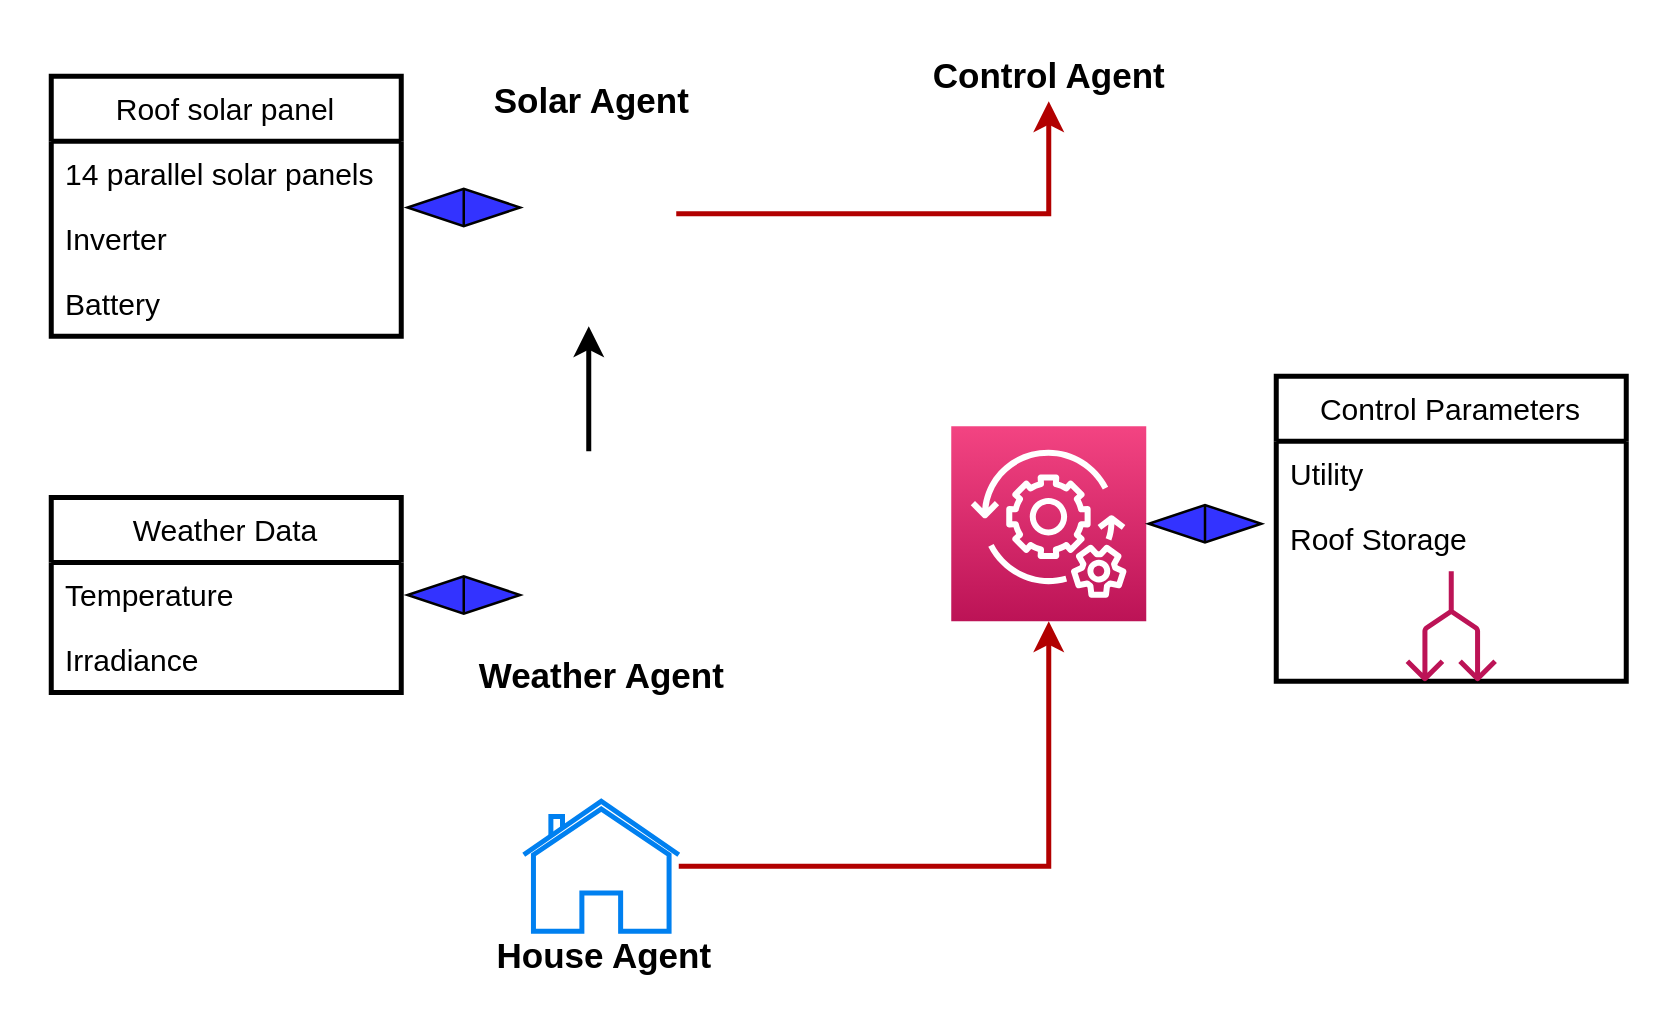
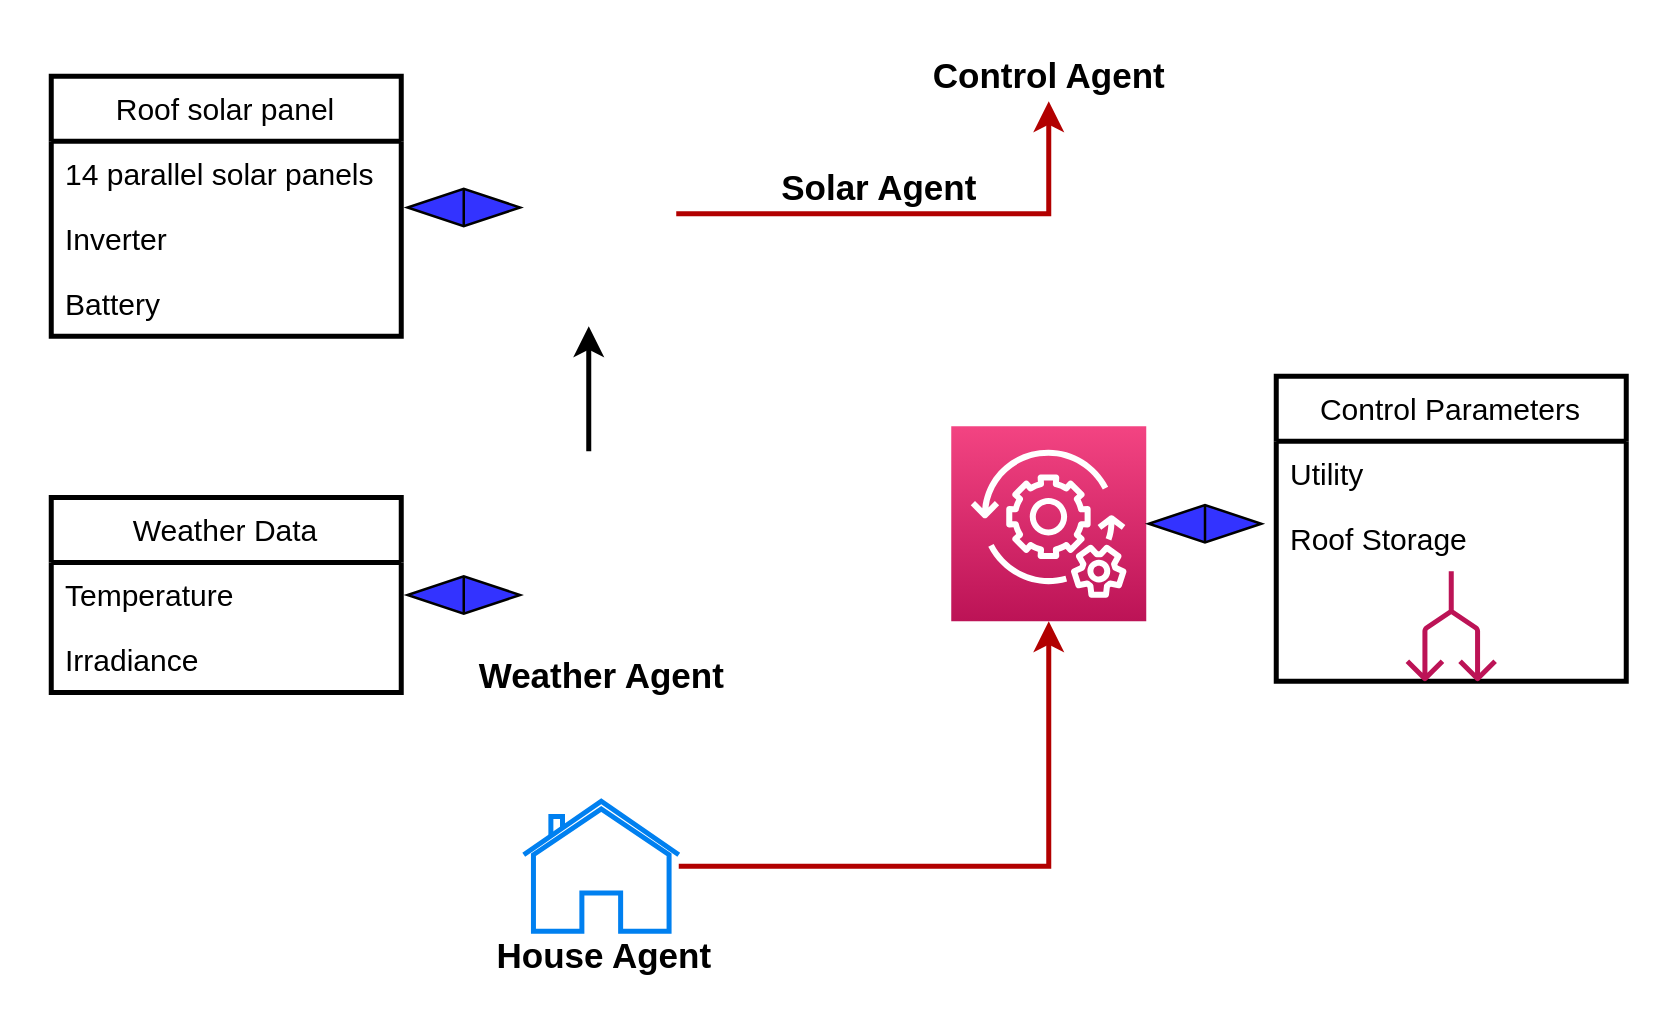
  <mxCell id="0" />
  <mxCell id="1" parent="0" />
  <mxCell id="2" value="" style="outlineConnect=0;fontColor=#232F3E;gradientColor=#F34482;gradientDirection=north;fillColor=#BC1356;strokeColor=#ffffff;dashed=0;verticalLabelPosition=bottom;verticalAlign=top;align=center;html=1;fontSize=12;fontStyle=0;aspect=fixed;shape=mxgraph.aws4.resourceIcon;resIcon=mxgraph.aws4.managed_services;" parent="1" vertex="1"><mxGeometry x="380" y="170" width="78" height="78" as="geometry" /></mxCell>
  <mxCell id="3" value="&lt;font style=&quot;font-size: 14px&quot;&gt;&lt;b&gt;Control Agent&lt;/b&gt;&lt;/font&gt;" style="text;html=1;align=center;verticalAlign=middle;resizable=0;points=[];autosize=1;" parent="1" vertex="1"><mxGeometry x="364" y="20" width="110" height="20" as="geometry" /></mxCell>
  <mxCell id="4" style="edgeStyle=orthogonalEdgeStyle;rounded=0;orthogonalLoop=1;jettySize=auto;html=1;exitX=1;exitY=0.5;exitDx=0;exitDy=0;endArrow=classic;endFill=1;strokeWidth=2;fillColor=#e51400;strokeColor=#B20000;" parent="1" source="5" target="3" edge="1"><mxGeometry relative="1" as="geometry"><mxPoint x="410" y="85" as="targetPoint" /><Array as="points"><mxPoint x="419" y="85" /></Array></mxGeometry></mxCell>
  <mxCell id="5" value="" style="shape=image;html=1;verticalAlign=top;verticalLabelPosition=bottom;labelBackgroundColor=#ffffff;imageAspect=0;aspect=fixed;image=https://cdn2.iconfinder.com/data/icons/business-and-education-1/512/133_Solar_Panel_Energy_technology_smart_city_technology_smart-128.png" parent="1" vertex="1"><mxGeometry x="200" y="50" width="70" height="70" as="geometry" /></mxCell>
  <mxCell id="6" style="edgeStyle=orthogonalEdgeStyle;rounded=0;orthogonalLoop=1;jettySize=auto;html=1;endArrow=classic;endFill=1;strokeWidth=2;fillColor=#e51400;strokeColor=#B20000;" parent="1" source="7" target="2" edge="1"><mxGeometry relative="1" as="geometry"><mxPoint x="400" y="270" as="targetPoint" /><Array as="points"><mxPoint x="419" y="346" /></Array></mxGeometry></mxCell>
  <mxCell id="7" value="" style="html=1;verticalLabelPosition=bottom;align=center;labelBackgroundColor=#ffffff;verticalAlign=top;strokeWidth=2;strokeColor=#0080F0;shadow=0;dashed=0;shape=mxgraph.ios7.icons.home;" parent="1" vertex="1"><mxGeometry x="209" y="320" width="62" height="52" as="geometry" /></mxCell>
  <mxCell id="8" style="edgeStyle=orthogonalEdgeStyle;rounded=0;orthogonalLoop=1;jettySize=auto;html=1;exitX=0.5;exitY=0;exitDx=0;exitDy=0;endArrow=classic;endFill=1;strokeWidth=2;" parent="1" source="9" edge="1"><mxGeometry relative="1" as="geometry"><mxPoint x="235" y="130" as="targetPoint" /><Array as="points"><mxPoint x="235" y="150" /><mxPoint x="235" y="150" /></Array></mxGeometry></mxCell>
  <mxCell id="9" value="" style="shape=image;html=1;verticalAlign=top;verticalLabelPosition=bottom;labelBackgroundColor=#ffffff;imageAspect=0;aspect=fixed;image=https://cdn3.iconfinder.com/data/icons/tiny-weather-1/512/cloudy-128.png" parent="1" vertex="1"><mxGeometry x="191" y="180" width="88" height="88" as="geometry" /></mxCell>
- <mxCell id="10" value="&lt;font style=&quot;font-size: 14px&quot;&gt;&lt;b&gt;Solar Agent&lt;/b&gt;&lt;/font&gt;" style="text;html=1;align=center;verticalAlign=middle;resizable=0;points=[];autosize=1;" parent="1" vertex="1"><mxGeometry x="191" y="30" width="90" height="20" as="geometry" /></mxCell>
+ <mxCell id="10" value="&lt;font style=&quot;font-size: 14px&quot;&gt;&lt;b&gt;Solar Agent&lt;/b&gt;&lt;/font&gt;" style="text;html=1;align=center;verticalAlign=middle;resizable=0;points=[];autosize=1;" parent="1" vertex="1"><mxGeometry x="306" y="65" width="90" height="20" as="geometry" /></mxCell>
  <mxCell id="11" value="&lt;font style=&quot;font-size: 14px&quot;&gt;&lt;b&gt;Weather Agent&lt;/b&gt;&lt;/font&gt;" style="text;html=1;align=center;verticalAlign=middle;resizable=0;points=[];autosize=1;" parent="1" vertex="1"><mxGeometry x="185" y="260" width="110" height="20" as="geometry" /></mxCell>
  <mxCell id="12" value="&lt;font style=&quot;font-size: 14px&quot;&gt;&lt;b&gt;House Agent&lt;/b&gt;&lt;/font&gt;" style="text;html=1;align=center;verticalAlign=middle;resizable=0;points=[];autosize=1;" parent="1" vertex="1"><mxGeometry x="191" y="372" width="100" height="20" as="geometry" /></mxCell>
  <mxCell id="13" value="Roof solar panel" style="swimlane;fontStyle=0;childLayout=stackLayout;horizontal=1;startSize=26;fillColor=none;horizontalStack=0;resizeParent=1;resizeParentMax=0;resizeLast=0;collapsible=1;marginBottom=0;strokeWidth=2;" parent="1" vertex="1"><mxGeometry x="20" y="30" width="140" height="104" as="geometry" /></mxCell>
  <mxCell id="14" value="14 parallel solar panels " style="text;strokeColor=none;fillColor=none;align=left;verticalAlign=top;spacingLeft=4;spacingRight=4;overflow=hidden;rotatable=0;points=[[0,0.5],[1,0.5]];portConstraint=eastwest;" parent="13" vertex="1"><mxGeometry y="26" width="140" height="26" as="geometry" /></mxCell>
  <mxCell id="15" value="Inverter" style="text;strokeColor=none;fillColor=none;align=left;verticalAlign=top;spacingLeft=4;spacingRight=4;overflow=hidden;rotatable=0;points=[[0,0.5],[1,0.5]];portConstraint=eastwest;" parent="13" vertex="1"><mxGeometry y="52" width="140" height="26" as="geometry" /></mxCell>
  <mxCell id="16" value="Battery" style="text;strokeColor=none;fillColor=none;align=left;verticalAlign=top;spacingLeft=4;spacingRight=4;overflow=hidden;rotatable=0;points=[[0,0.5],[1,0.5]];portConstraint=eastwest;" parent="13" vertex="1"><mxGeometry y="78" width="140" height="26" as="geometry" /></mxCell>
  <mxCell id="17" value="" style="shape=sortShape;perimeter=rhombusPerimeter;whiteSpace=wrap;html=1;rotation=90;fillColor=#3333FF;" parent="1" vertex="1"><mxGeometry x="177.5" y="60" width="15" height="45" as="geometry" /></mxCell>
  <mxCell id="18" value="Weather Data" style="swimlane;fontStyle=0;childLayout=stackLayout;horizontal=1;startSize=26;fillColor=none;horizontalStack=0;resizeParent=1;resizeParentMax=0;resizeLast=0;collapsible=1;marginBottom=0;strokeWidth=2;" parent="1" vertex="1"><mxGeometry x="20" y="198.5" width="140" height="78" as="geometry" /></mxCell>
  <mxCell id="19" value="Temperature" style="text;strokeColor=none;fillColor=none;align=left;verticalAlign=top;spacingLeft=4;spacingRight=4;overflow=hidden;rotatable=0;points=[[0,0.5],[1,0.5]];portConstraint=eastwest;" parent="18" vertex="1"><mxGeometry y="26" width="140" height="26" as="geometry" /></mxCell>
  <mxCell id="20" value="Irradiance" style="text;strokeColor=none;fillColor=none;align=left;verticalAlign=top;spacingLeft=4;spacingRight=4;overflow=hidden;rotatable=0;points=[[0,0.5],[1,0.5]];portConstraint=eastwest;" parent="18" vertex="1"><mxGeometry y="52" width="140" height="26" as="geometry" /></mxCell>
  <mxCell id="21" value="" style="shape=sortShape;perimeter=rhombusPerimeter;whiteSpace=wrap;html=1;rotation=90;fillColor=#3333FF;" parent="1" vertex="1"><mxGeometry x="177.5" y="215" width="15" height="45" as="geometry" /></mxCell>
  <mxCell id="22" value="Control Parameters" style="swimlane;fontStyle=0;childLayout=stackLayout;horizontal=1;startSize=26;fillColor=none;horizontalStack=0;resizeParent=1;resizeParentMax=0;resizeLast=0;collapsible=1;marginBottom=0;strokeWidth=2;" parent="1" vertex="1"><mxGeometry x="510" y="150" width="140" height="122" as="geometry" /></mxCell>
  <mxCell id="23" value="Utility" style="text;strokeColor=none;fillColor=none;align=left;verticalAlign=top;spacingLeft=4;spacingRight=4;overflow=hidden;rotatable=0;points=[[0,0.5],[1,0.5]];portConstraint=eastwest;" parent="22" vertex="1"><mxGeometry y="26" width="140" height="26" as="geometry" /></mxCell>
  <mxCell id="24" value="Roof Storage" style="text;strokeColor=none;fillColor=none;align=left;verticalAlign=top;spacingLeft=4;spacingRight=4;overflow=hidden;rotatable=0;points=[[0,0.5],[1,0.5]];portConstraint=eastwest;" parent="22" vertex="1"><mxGeometry y="52" width="140" height="26" as="geometry" /></mxCell>
  <mxCell id="25" value="" style="outlineConnect=0;fontColor=#232F3E;gradientColor=none;fillColor=#BC1356;strokeColor=none;dashed=0;verticalLabelPosition=bottom;verticalAlign=top;align=left;html=1;fontSize=12;fontStyle=0;aspect=fixed;pointerEvents=1;shape=mxgraph.aws4.deployments;" parent="22" vertex="1"><mxGeometry y="78" width="140" height="44" as="geometry" /></mxCell>
  <mxCell id="26" value="" style="shape=sortShape;perimeter=rhombusPerimeter;whiteSpace=wrap;html=1;rotation=90;fillColor=#3333FF;" parent="1" vertex="1"><mxGeometry x="474" y="186.5" width="15" height="45" as="geometry" /></mxCell>
